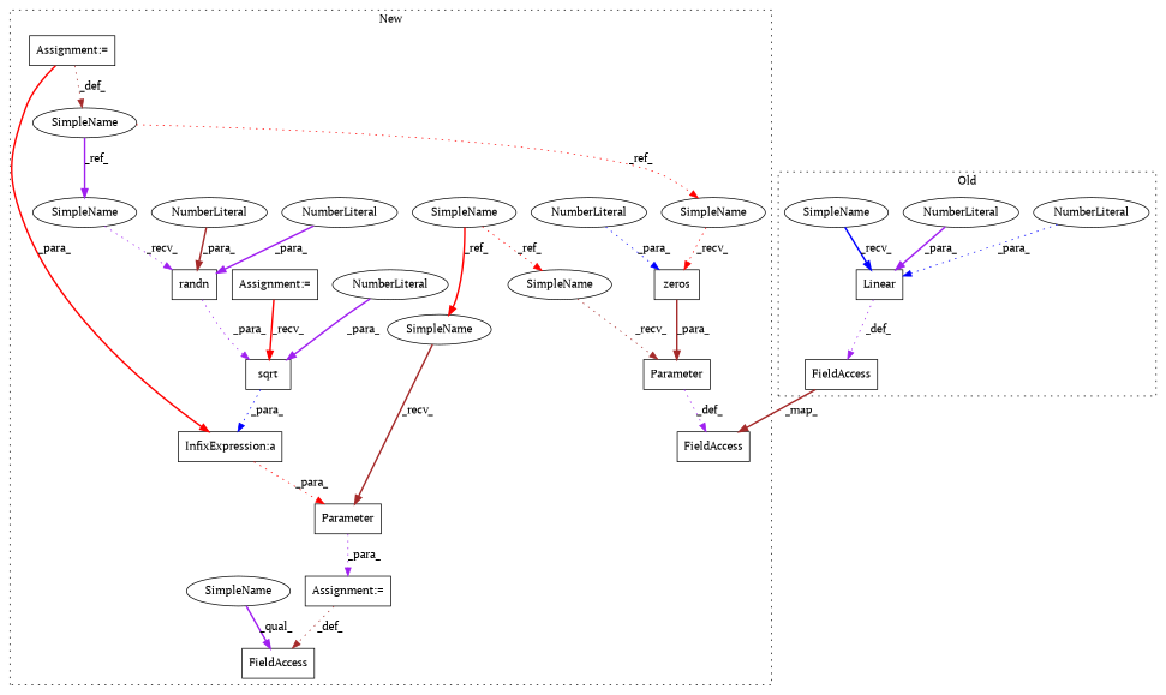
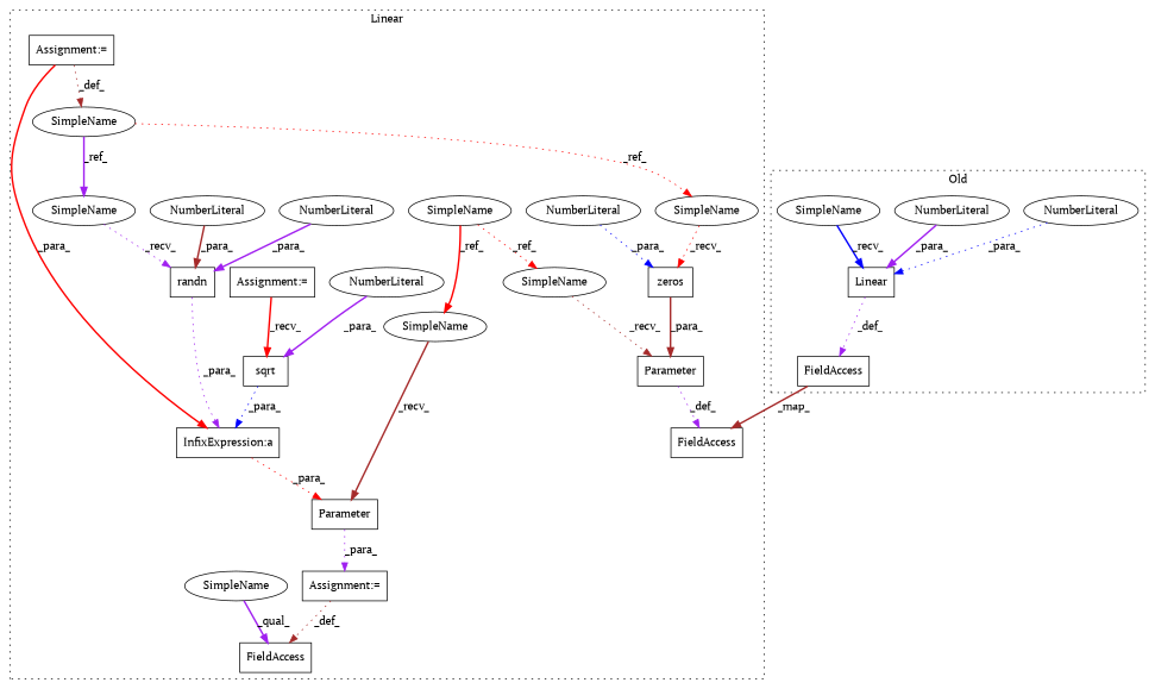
  digraph {
    fontname="PT Serif"
    node [a=42 fontname="PT Serif" l=2 s=3137 shape=ellipse]
    edge [color=purple fontname="PT Serif" style=dotted]
    n1 [a=32 l="7,1" label=Linear s="4536,4549" shape=box]
    n2 [a=34 l=3 label=NumberLiteral s=4543]
    n3 [a=34 label=NumberLiteral s=4547]
    n4 [a=22 l=8 label=FieldAccess s=4524 shape=box]
    n5 [label=SimpleName s=4533]
    n6 [a=32 l="10,1" label=Parameter s="3153,3199" shape=box]
    n7 [a=22 l=12 label=FieldAccess shape=box]
    n8 [a=7 l=1 label="Assignment:=" s=3149 shape=box]
    n9 [a=32 l="6,1" label=randn s="3169,3181" shape=box]
    n10 [a=27 l=3 label="InfixExpression:a" s=3182 shape=box]
    n11 [a=34 l=3 label=NumberLiteral s=3175]
    n12 [a=34 label=NumberLiteral s=3179]
    n13 [a=32 l="5,1" label=sqrt s="3190,3198" shape=box]
    n14 [a=34 l=3 label=NumberLiteral s=3195]
    n15 [a=22 l=9 label=FieldAccess s=3206 shape=box]
    n16 [a=32 l="10,1" label=Parameter s="3219,3244" shape=box]
    n17 [label=SimpleName s=3084]
    n18 [a=32 l="6,1" label=zeros s="3235,3243" shape=box]
    n19 [a=34 label=NumberLiteral s=3241]
    n20 [l=5 label=SimpleName s=3096]
    n21 [a=7 l=5 label="Assignment:=" s=3096 shape=box]
    n22 [a=7 l=4 label="Assignment:=" s=3114 shape=box]
    n23 [label=SimpleName s=3216]
    n24 [label=SimpleName s=3150]
    n25 [l=4 label=SimpleName]
    n26 [l=5 label=SimpleName s=3229]
    n27 [l=5 label=SimpleName s=3163]
    subgraph cluster_1 {
      label=Old
      style=dotted
      n1
      n2
      n3
      n4
      n5
    }
    subgraph cluster_2 {
-     label=New
+     label=Linear
      style=dotted
      n6
      n7
      n8
      n9
      n10
      n11
      n12
      n13
      n14
      n15
      n16
      n17
      n18
      n19
      n20
      n21
      n22
      n23
      n24
      n25
      n26
      n27
    }
    n1 -> n4 [label=_def_]
    n2 -> n1 [color=blue label=_para_]
    n3 -> n1 [label=_para_ style=bold]
    n4 -> n15 [color=brown label=_map_ style=bold]
    n5 -> n1 [color=blue label=_recv_ style=bold]
    n6 -> n8 [label=_para_]
    n8 -> n7 [color=brown label=_def_]
-   n9 -> n13 [label=_para_]
+   n9 -> n10 [label=_para_]
    n10 -> n6 [color=red label=_para_]
    n11 -> n9 [color=brown label=_para_ style=bold]
    n12 -> n9 [label=_para_ style=bold]
    n13 -> n10 [color=blue label=_para_]
    n14 -> n13 [label=_para_ style=bold]
    n16 -> n15 [label=_def_]
    n17 -> n23 [color=red label=_ref_]
    n17 -> n24 [color=red label=_ref_ style=bold]
    n18 -> n16 [color=brown label=_para_ style=bold]
    n19 -> n18 [color=blue label=_para_]
    n20 -> n26 [color=red label=_ref_]
    n20 -> n27 [label=_ref_ style=bold]
    n21 -> n10 [color=red label=_para_ style=bold]
    n21 -> n20 [color=brown label=_def_]
    n22 -> n13 [color=red label=_recv_ style=bold]
    n23 -> n16 [color=brown label=_recv_]
    n24 -> n6 [color=brown label=_recv_ style=bold]
    n25 -> n7 [label=_qual_ style=bold]
    n26 -> n18 [color=red label=_recv_]
    n27 -> n9 [label=_recv_]
  }
